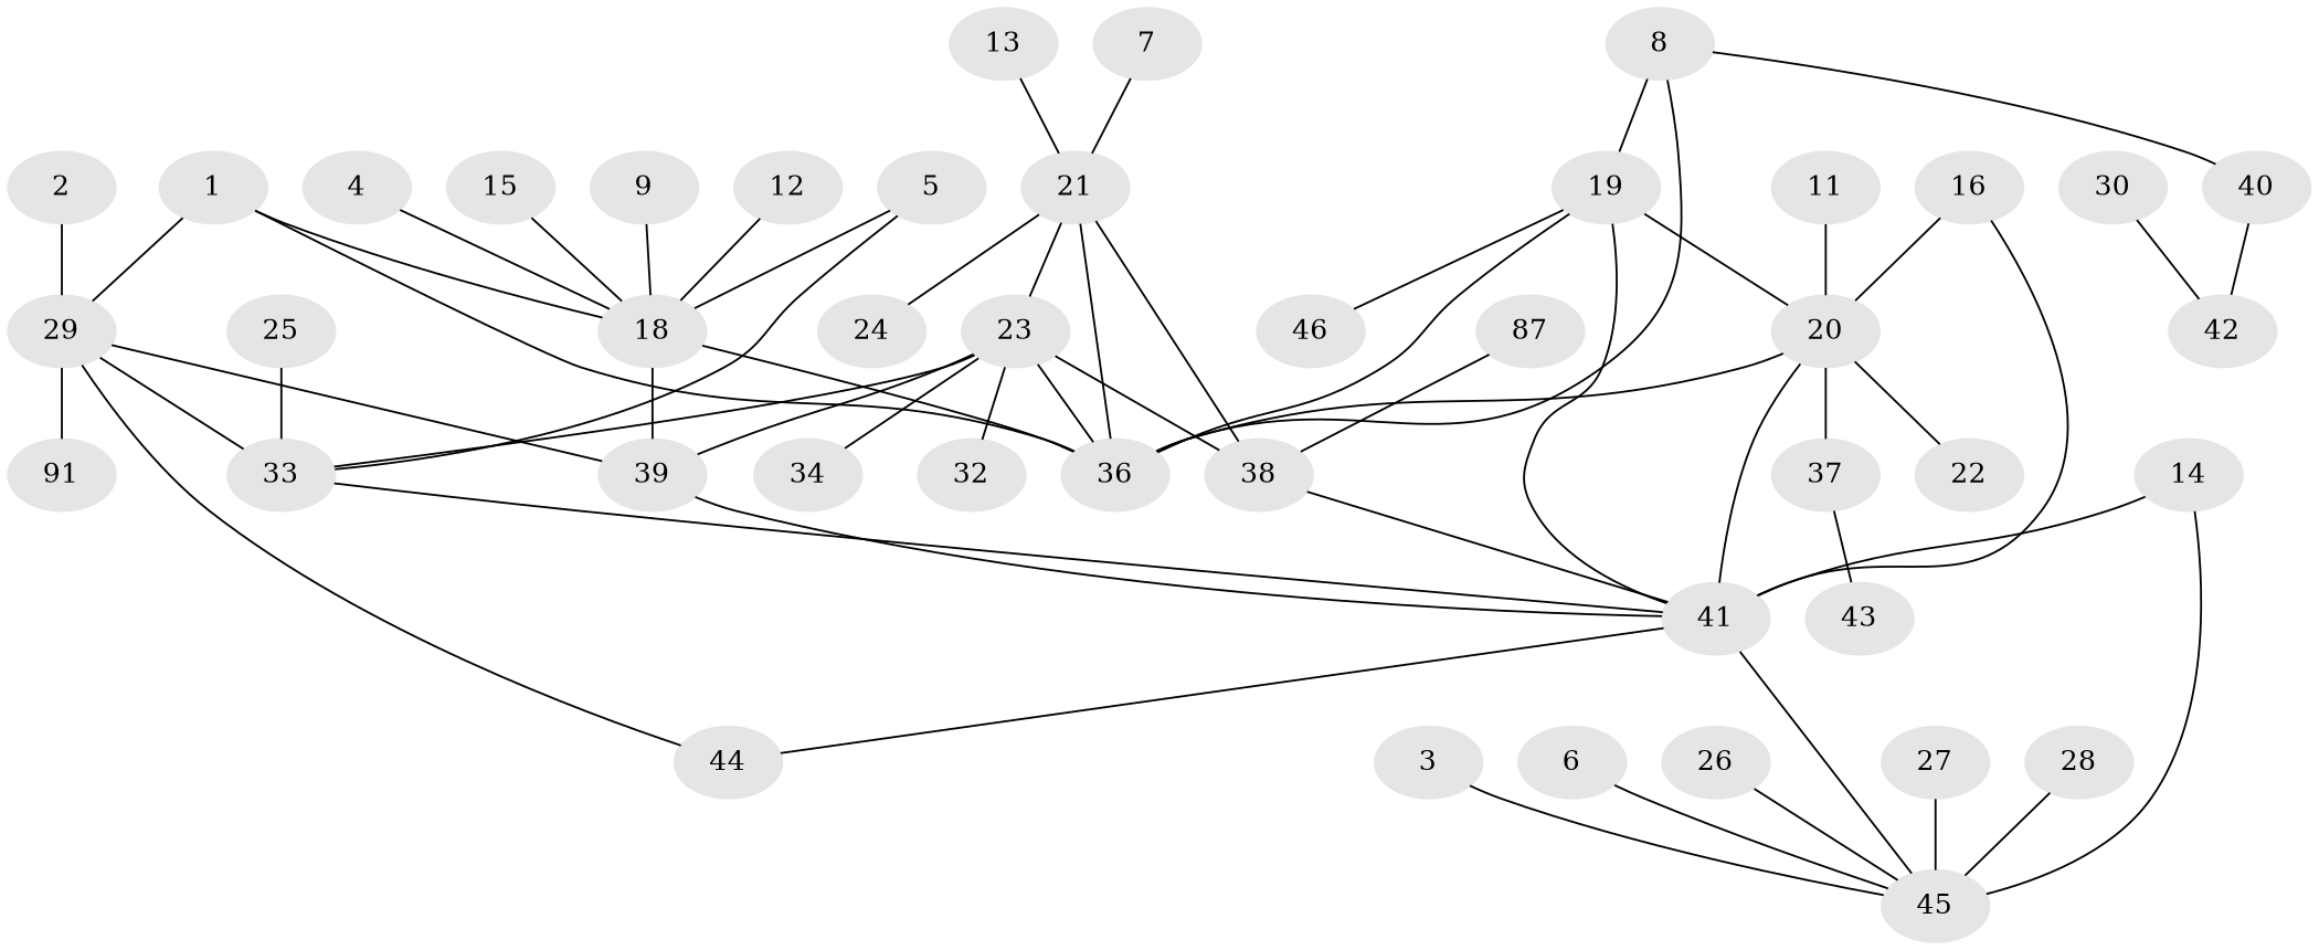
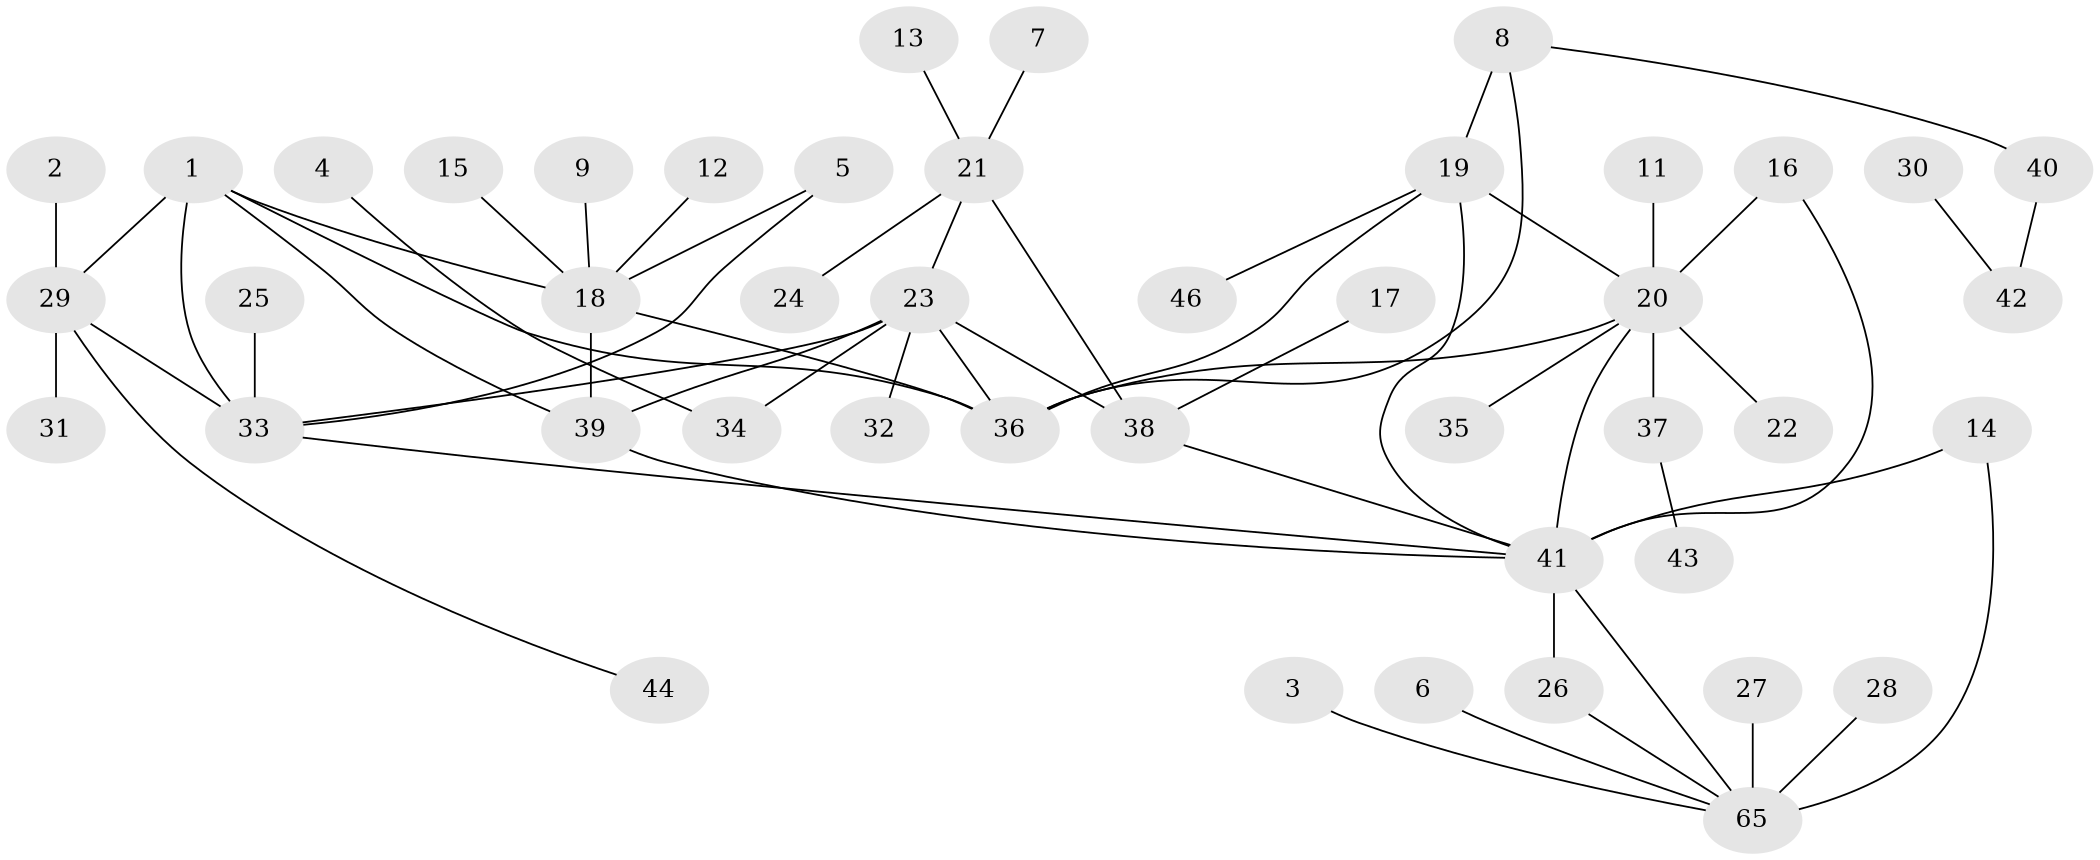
  graph {
    node [color=gray90 style=filled]
    edge [weight=1.0]
    1
    18
    29
    33
    36
    39
-   31 [label=91]
+   31
    44
    41
    2
    30
    42
    3
-   45
+   45 [label=65]
    4
    5
    6
    7
    21
    38
    23
    24
    8
    19
    40
    20
    46
    22
+   35
    37
    9
    11
    12
    13
    14
    15
    16
-   17 [label=87]
+   17
    43
    32
    34
    25
    26
    27
    28
    1 -- 18 [weight=3.0]
    1 -- 29 [weight=3.0]
+   1 -- 33
    1 -- 36
-   29 -- 39
+   1 -- 39
    18 -- 36 [weight=2.0]
    18 -- 39 [weight=3.0]
    29 -- 33 [weight=3.0]
    29 -- 31
    29 -- 44
    33 -- 41
    39 -- 41
-   41 -- 44
+   41 -- 26
    41 -- 45 [weight=2.0]
    2 -- 29
    30 -- 42
    3 -- 45
-   4 -- 18
+   4 -- 34
    5 -- 18
    5 -- 33
    6 -- 45
    7 -- 21
-   21 -- 36
    21 -- 38
    21 -- 23 [weight=3.0]
    21 -- 24
    38 -- 41
    23 -- 33
    23 -- 36
    23 -- 39
    23 -- 38 [weight=3.0]
    23 -- 32
    23 -- 34
    8 -- 36
    8 -- 19 [weight=2.0]
    8 -- 40
    19 -- 36 [weight=2.0]
    19 -- 41
    19 -- 20 [weight=2.0]
    19 -- 46
    40 -- 42
    20 -- 36
    20 -- 41
    20 -- 22
+   20 -- 35
    20 -- 37
    37 -- 43
    9 -- 18
    11 -- 20
    12 -- 18
    13 -- 21
    14 -- 41 [weight=2.0]
    14 -- 45 [weight=4.0]
    15 -- 18
    16 -- 41
    16 -- 20
    17 -- 38
    25 -- 33
    26 -- 45
    27 -- 45
    28 -- 45
  }
